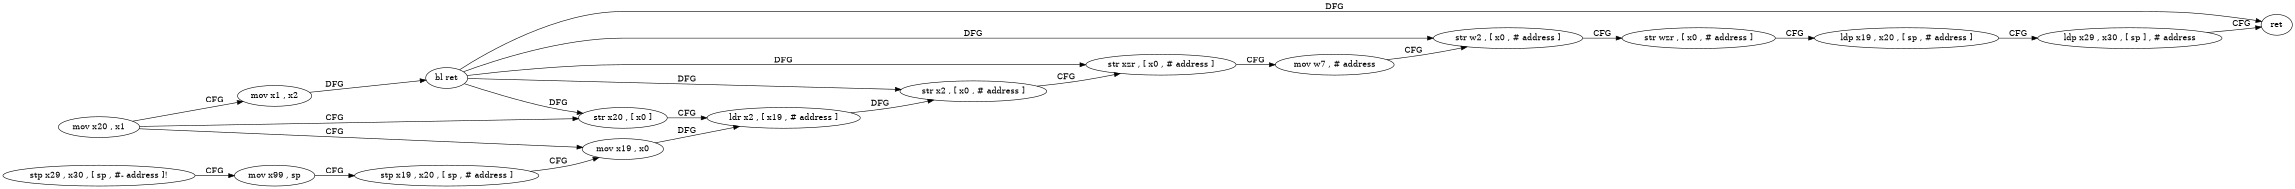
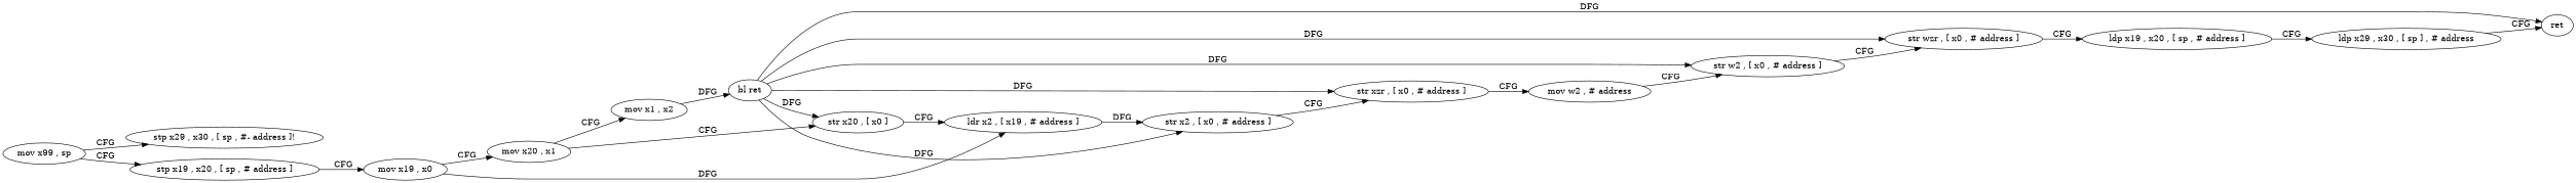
  digraph {
    rankdir=LR
    n1 [label="stp x29 , x30 , [ sp , #- address ]!"]
    n2 [label="mov x99 , sp"]
    n3 [label="stp x19 , x20 , [ sp , # address ]"]
    n4 [label="mov x19 , x0"]
    n5 [label="mov x20 , x1"]
    n6 [label="ldr x2 , [ x19 , # address ]"]
    n7 [label="mov x1 , x2"]
    n8 [label="str x20 , [ x0 ]"]
    n9 [label="str x2 , [ x0 , # address ]"]
    n10 [label="bl ret"]
    n11 [label="str xzr , [ x0 , # address ]"]
    n12 [label="str w2 , [ x0 , # address ]"]
    n13 [label="str wzr , [ x0 , # address ]"]
    n14 [label=ret]
-   n15 [label="mov w7 , # address"]
+   n15 [label="mov w2 , # address"]
    n16 [label="ldp x19 , x20 , [ sp , # address ]"]
    n17 [label="ldp x29 , x30 , [ sp ] , # address"]
-   n1 -> n2 [label=CFG]
+   n2 -> n1 [label=CFG]
    n2 -> n3 [label=CFG]
    n3 -> n4 [label=CFG]
-   n5 -> n4 [label=CFG]
+   n4 -> n5 [label=CFG]
    n4 -> n6 [label=DFG]
    n5 -> n7 [label=CFG]
    n5 -> n8 [label=CFG]
    n6 -> n9 [label=DFG]
    n7 -> n10 [label=DFG]
    n8 -> n6 [label=CFG]
    n9 -> n11 [label=CFG]
    n10 -> n8 [label=DFG]
    n10 -> n9 [label=DFG]
    n10 -> n11 [label=DFG]
    n10 -> n12 [label=DFG]
+   n10 -> n13 [label=DFG]
    n10 -> n14 [label=DFG]
    n11 -> n15 [label=CFG]
    n12 -> n13 [label=CFG]
    n13 -> n16 [label=CFG]
    n15 -> n12 [label=CFG]
    n16 -> n17 [label=CFG]
    n17 -> n14 [label=CFG]
  }
